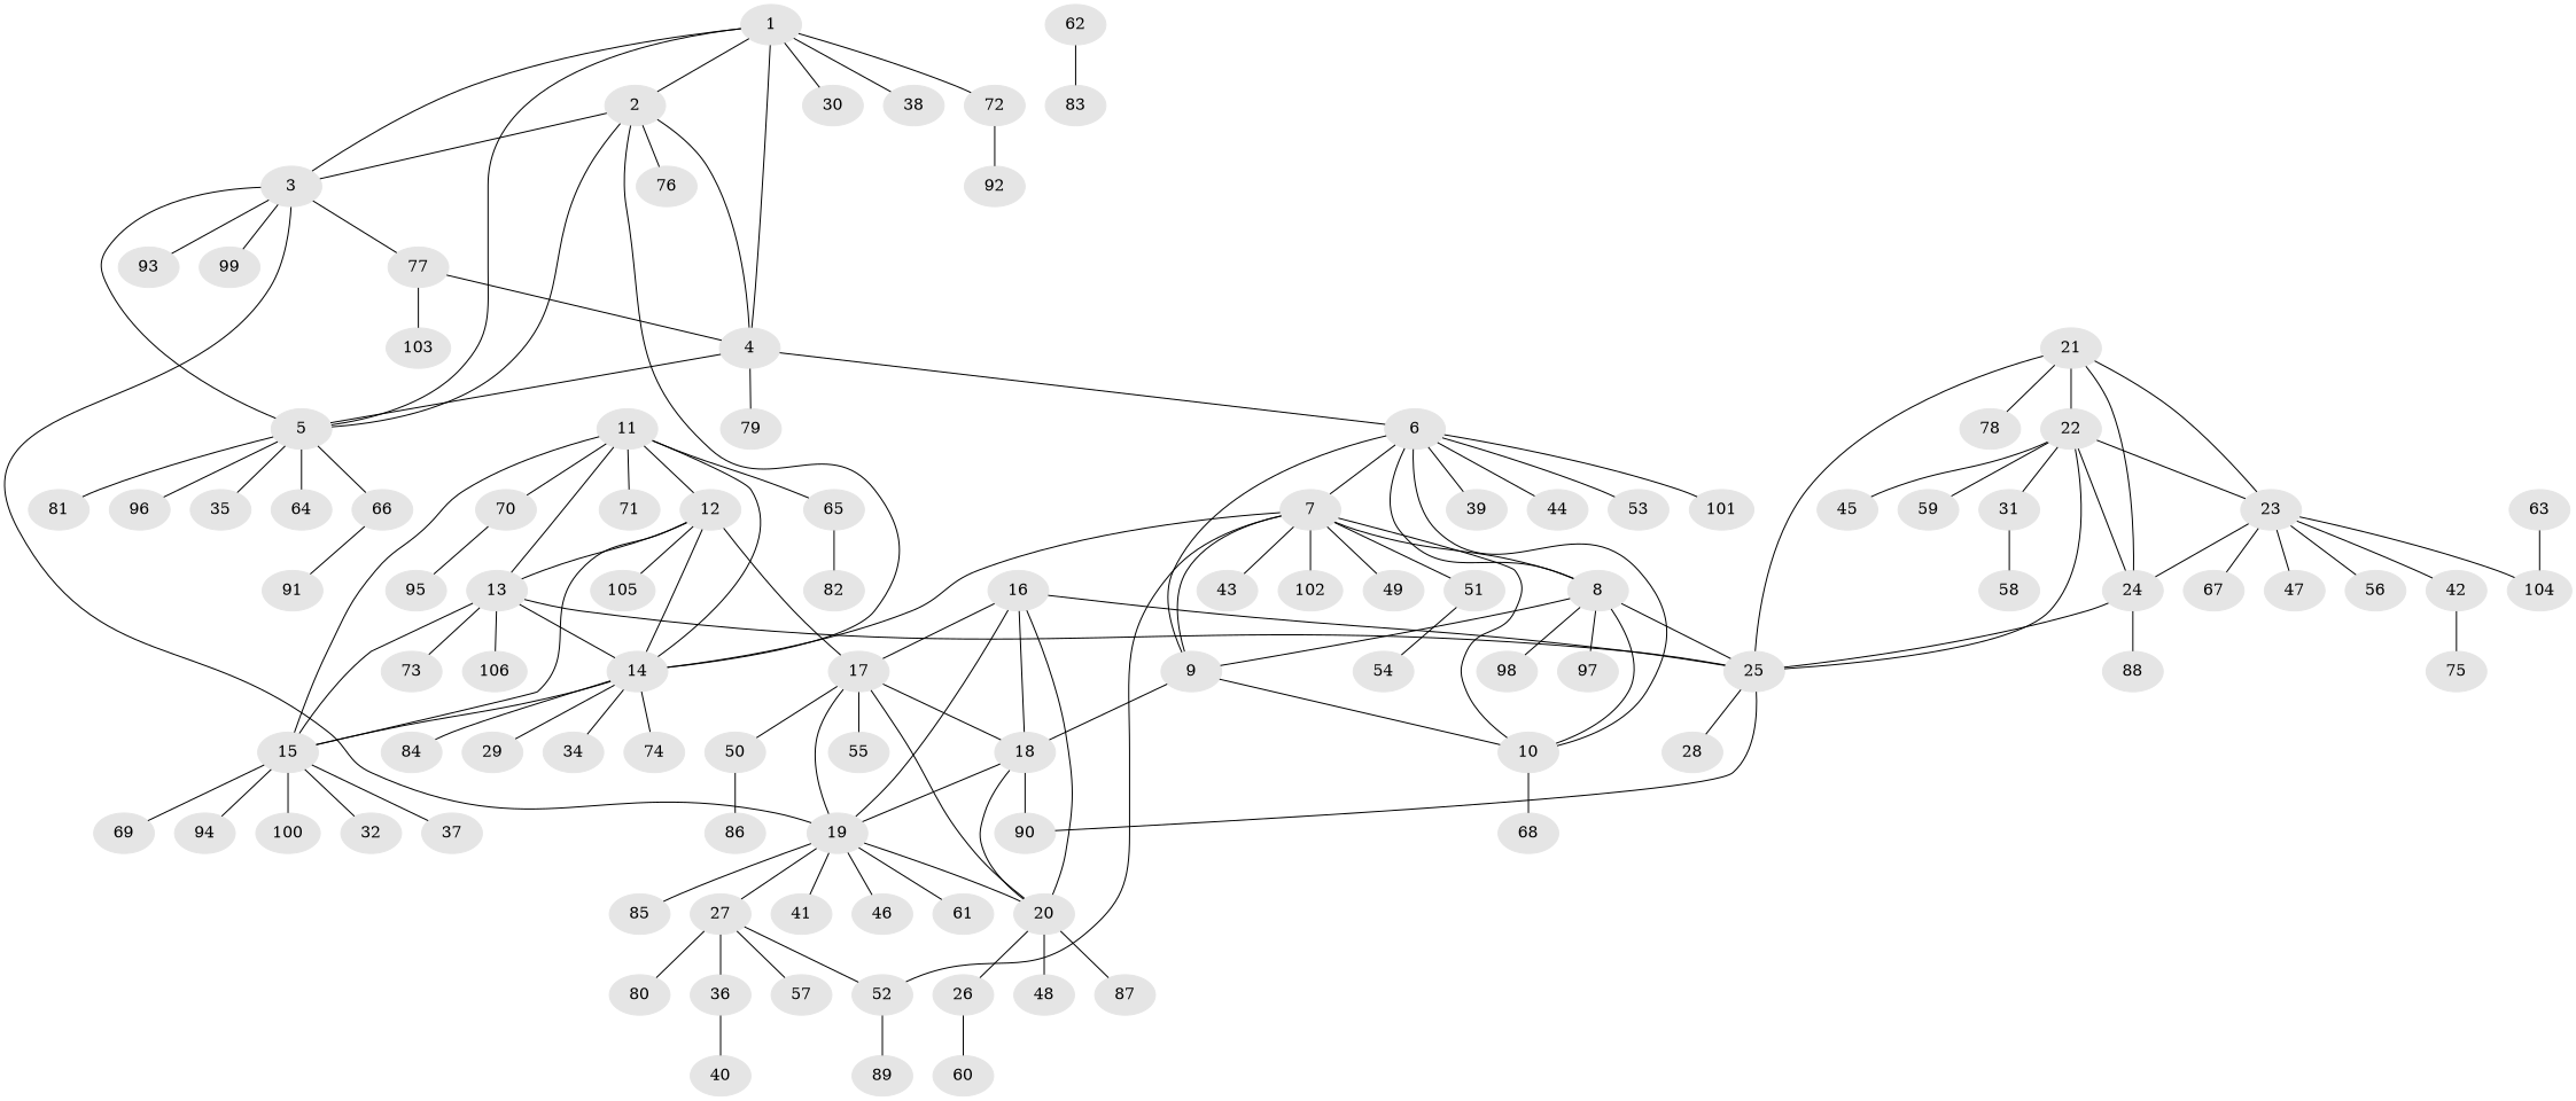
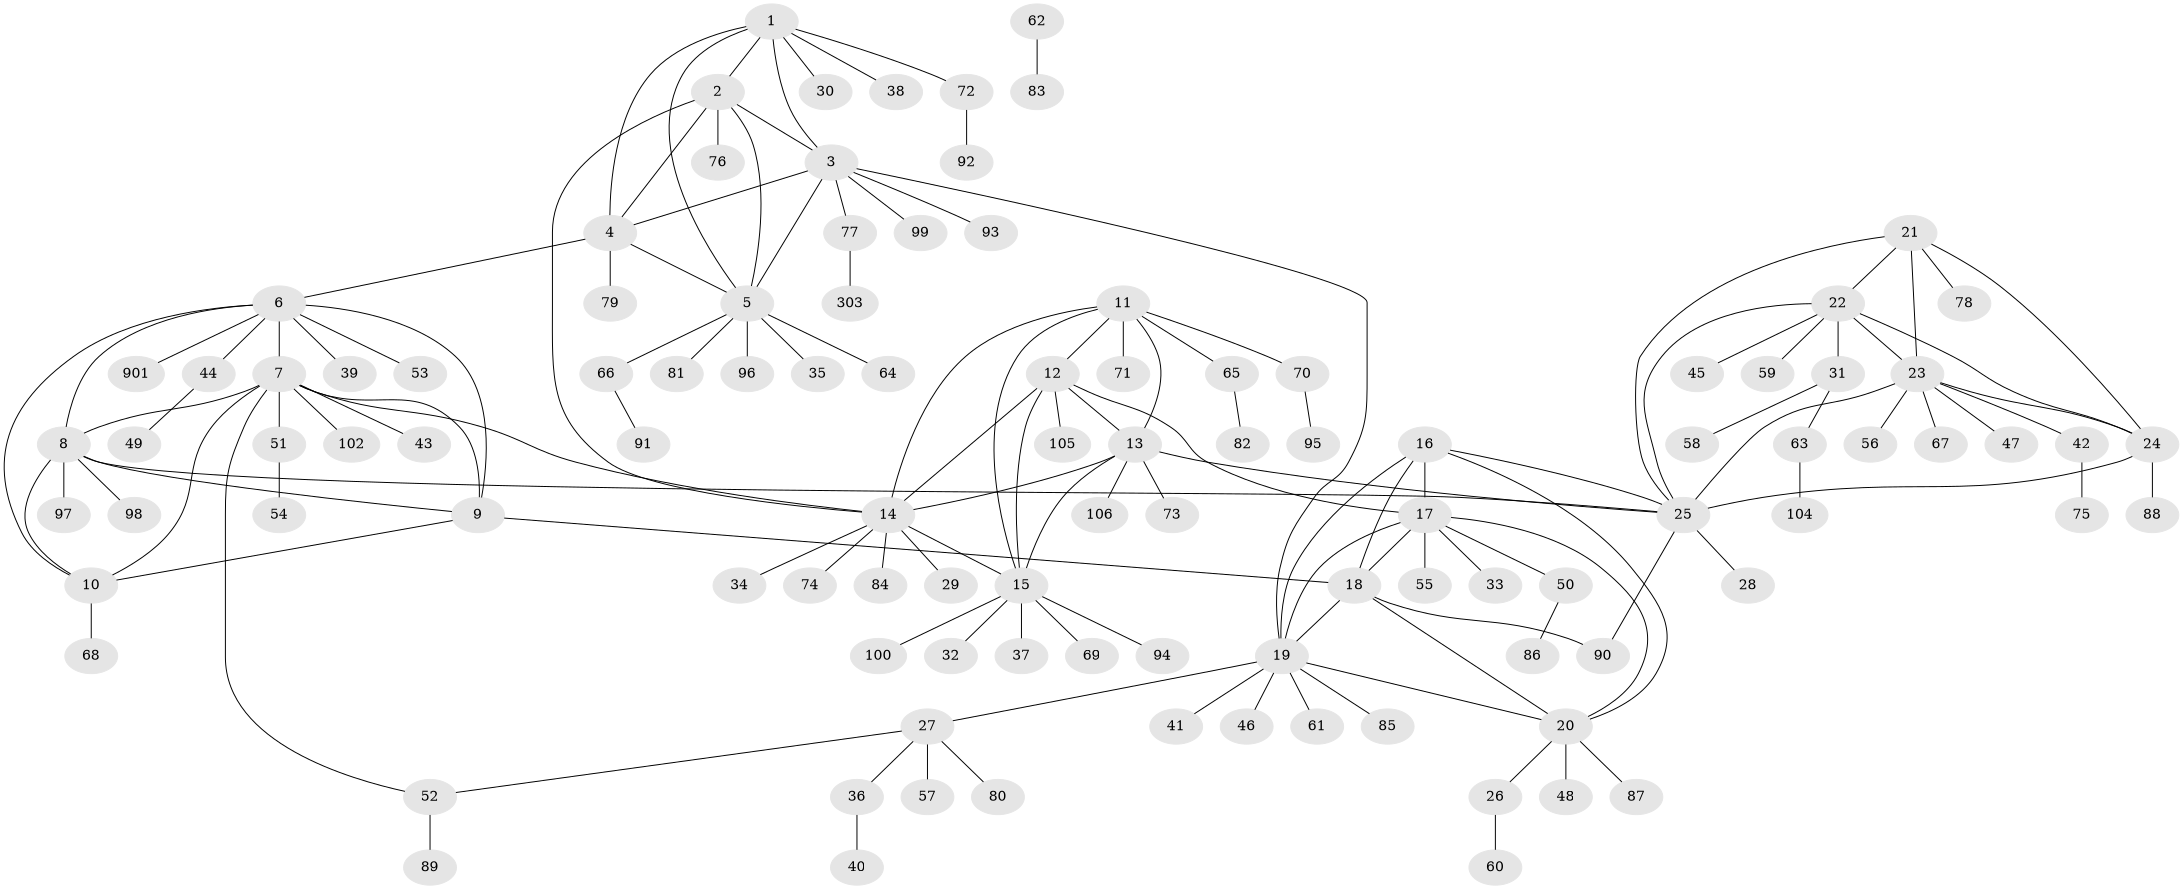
  graph {
    node [color=gray90 style=filled]
    1
    2
    3
    4
    5
    30
    38
    72
    14
    76
    19
    77
    93
    99
    6
    79
    35
    64
    66
    81
    96
    92
    15
    29
    34
    74
    84
    20
    27
    41
    46
    61
    85
    22
    25
    23
    24
    31
    45
    59
-   103
+   103 [label=303]
    7
    8
    9
    10
    39
    44
    53
-   101
+   101 [label=901]
    91
    43
    51
    52
    102
    97
    98
    18
    68
    49
    54
    89
    90
    28
    11
    12
    13
    65
    70
    71
    17
    105
    73
    106
    32
    37
    69
    94
    100
    82
    95
+   33
    50
    55
    16
    26
    48
    87
    86
    36
    57
    80
    60
    21
    78
    42
    47
    56
    67
    88
    58
    63
    75
    40
    104
    62
    83
    1 -- 2
    1 -- 3
    1 -- 4
    1 -- 5
    1 -- 30
    1 -- 38
    1 -- 72
    2 -- 3
    2 -- 4
    2 -- 5
    2 -- 14
    2 -- 76
-   77 -- 4
+   3 -- 4
    3 -- 5
    3 -- 19
    3 -- 77
    3 -- 93
    3 -- 99
    4 -- 5
    4 -- 6
    4 -- 79
    5 -- 35
    5 -- 64
    5 -- 66
    5 -- 81
    5 -- 96
    72 -- 92
    14 -- 15
    14 -- 29
    14 -- 34
    14 -- 74
    14 -- 84
    19 -- 20
    19 -- 27
    19 -- 41
    19 -- 46
    19 -- 61
    19 -- 85
    77 -- 103
    6 -- 7
    6 -- 8
    6 -- 9
    6 -- 10
    6 -- 39
    6 -- 44
    6 -- 53
    6 -- 101
    66 -- 91
    15 -- 32
    15 -- 37
    15 -- 69
    15 -- 94
    15 -- 100
    20 -- 26
    20 -- 48
    20 -- 87
    27 -- 52
    27 -- 36
    27 -- 57
    27 -- 80
    22 -- 25
    22 -- 23
    22 -- 24
    22 -- 31
    22 -- 45
    22 -- 59
    25 -- 90
    25 -- 28
-   23 -- 104
+   23 -- 25
    23 -- 24
    23 -- 42
    23 -- 47
    23 -- 56
    23 -- 67
    24 -- 25
    24 -- 88
    31 -- 58
+   31 -- 63
    7 -- 14
    7 -- 8
    7 -- 9
    7 -- 10
    7 -- 43
    7 -- 51
    7 -- 52
    7 -- 102
    8 -- 25
    8 -- 9
    8 -- 10
    8 -- 97
    8 -- 98
    9 -- 10
    9 -- 18
    10 -- 68
-   7 -- 49
+   44 -- 49
    51 -- 54
    52 -- 89
    18 -- 19
    18 -- 20
    18 -- 90
    11 -- 14
    11 -- 15
    11 -- 12
    11 -- 13
    11 -- 65
    11 -- 70
    11 -- 71
    12 -- 14
    12 -- 15
    12 -- 13
    12 -- 17
    12 -- 105
    13 -- 14
    13 -- 15
    13 -- 25
    13 -- 73
    13 -- 106
    65 -- 82
    70 -- 95
    17 -- 19
    17 -- 20
    17 -- 18
+   17 -- 33
    17 -- 50
    17 -- 55
    50 -- 86
    16 -- 19
    16 -- 20
    16 -- 25
    16 -- 18
    16 -- 17
    26 -- 60
    36 -- 40
    21 -- 22
    21 -- 25
    21 -- 23
    21 -- 24
    21 -- 78
    42 -- 75
    63 -- 104
    62 -- 83
  }
